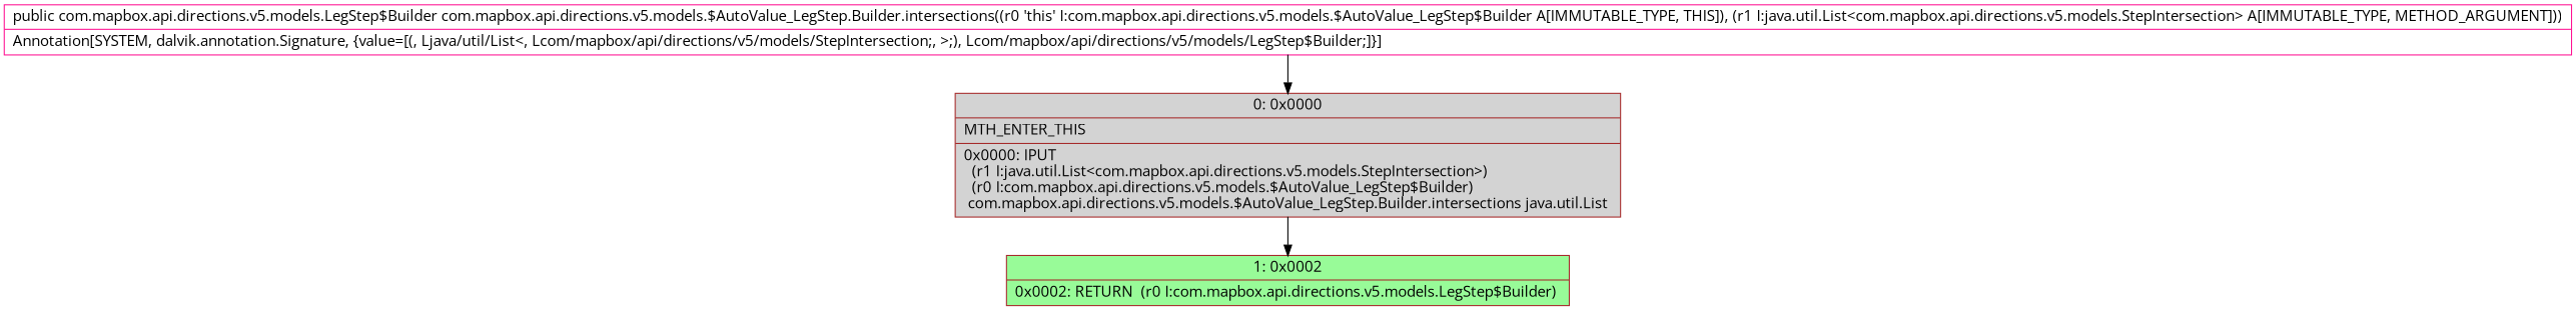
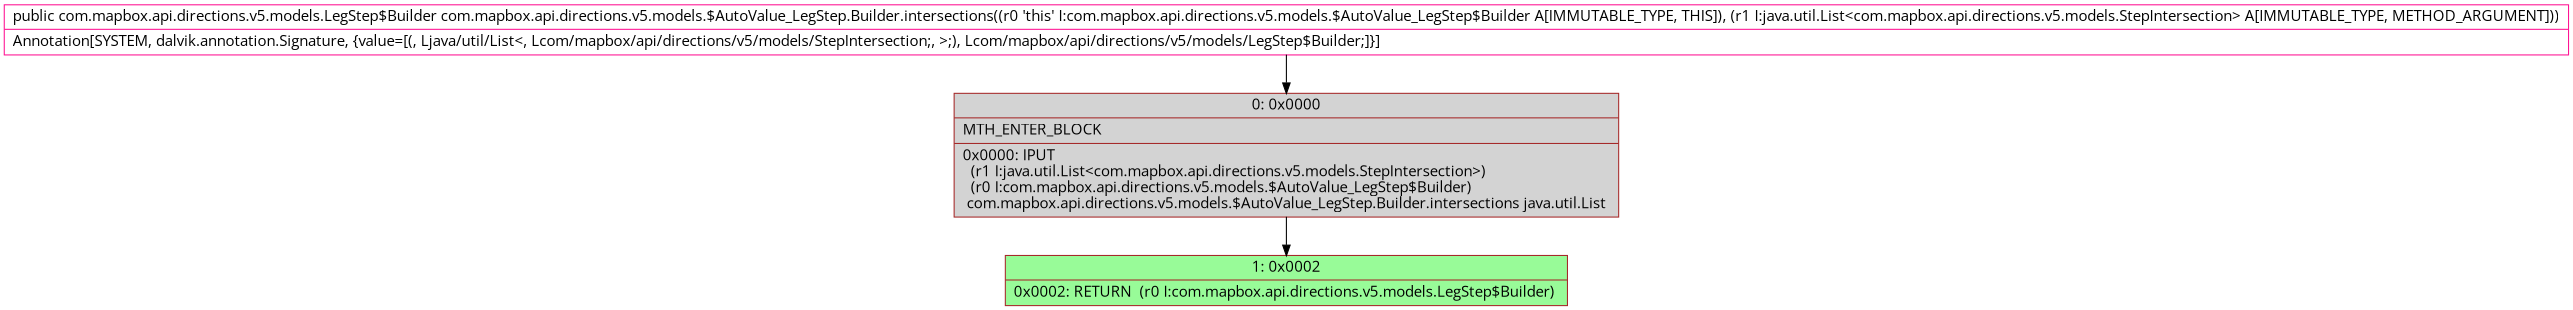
  digraph {
    fontname="Open Sans"
    node [shape=record style=filled color=brown fontname="Open Sans"]
    edge [fontname="Open Sans"]
-   n1 [label="{0\:\ 0x0000|MTH_ENTER_THIS\l|0x0000: IPUT  \l  (r1 I:java.util.List\<com.mapbox.api.directions.v5.models.StepIntersection\>)\l  (r0 I:com.mapbox.api.directions.v5.models.$AutoValue_LegStep$Builder)\l com.mapbox.api.directions.v5.models.$AutoValue_LegStep.Builder.intersections java.util.List \l}" fillcolor=lightgrey]
+   n1 [label="{0\:\ 0x0000|MTH_ENTER_BLOCK\l|0x0000: IPUT  \l  (r1 I:java.util.List\<com.mapbox.api.directions.v5.models.StepIntersection\>)\l  (r0 I:com.mapbox.api.directions.v5.models.$AutoValue_LegStep$Builder)\l com.mapbox.api.directions.v5.models.$AutoValue_LegStep.Builder.intersections java.util.List \l}" fillcolor=lightgrey]
    n2 [label="{1\:\ 0x0002|0x0002: RETURN  (r0 I:com.mapbox.api.directions.v5.models.LegStep$Builder) \l}" fillcolor=palegreen]
    n3 [label="{public com.mapbox.api.directions.v5.models.LegStep$Builder com.mapbox.api.directions.v5.models.$AutoValue_LegStep.Builder.intersections((r0 'this' I:com.mapbox.api.directions.v5.models.$AutoValue_LegStep$Builder A[IMMUTABLE_TYPE, THIS]), (r1 I:java.util.List\<com.mapbox.api.directions.v5.models.StepIntersection\> A[IMMUTABLE_TYPE, METHOD_ARGUMENT]))  | Annotation[SYSTEM, dalvik.annotation.Signature, \{value=[(, Ljava\/util\/List\<, Lcom\/mapbox\/api\/directions\/v5\/models\/StepIntersection;, \>;), Lcom\/mapbox\/api\/directions\/v5\/models\/LegStep$Builder;]\}]\l}" fillcolor=white color=deeppink]
    n1 -> n2
    n3 -> n1
  }
